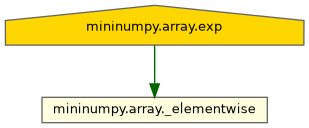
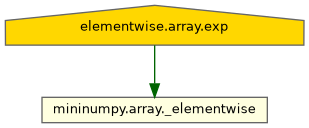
  digraph {
    rankdir=TB
    node [fontname=Helvetica fontsize=10 style=filled]
-   n1 [color=gray40 fillcolor=gold fontcolor=black height=0.2 label="mininumpy.array.exp" shape=house width=0.4]
+   n1 [color=gray40 fillcolor=gold fontcolor=black height=0.2 label="elementwise.array.exp" shape=house width=0.4]
    n2 [color=grey40 fillcolor=lightyellow height=0.2 label="mininumpy.array._elementwise" shape=box width=0.4]
    n1 -> n2 [color=darkgreen fontname=Helvetica fontsize=10 labelfontname=Helvetica labelfontsize=10 style=solid]
  }
